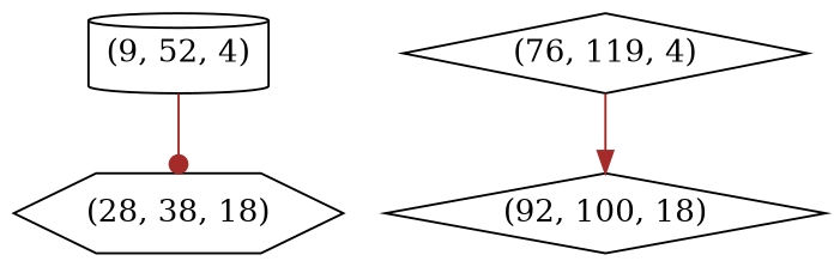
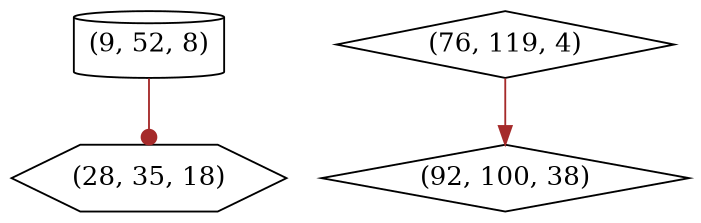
  digraph {
    node [shape=diamond]
    edge [color=brown]
-   "(9, 52, 8)" [shape=cylinder label="(9, 52, 4)"]
-   "(28, 35, 18)" [shape=hexagon label="(28, 38, 18)"]
+   "(9, 52, 8)" [shape=cylinder]
+   "(28, 35, 18)" [shape=hexagon]
    n3 [label="(76, 119, 4)"]
-   "(92, 100, 18)"
+   "(92, 100, 18)" [label="(92, 100, 38)"]
    "(9, 52, 8)" -> "(28, 35, 18)" [arrowhead=dot]
    n3 -> "(92, 100, 18)" [arrowhead=normal]
  }
